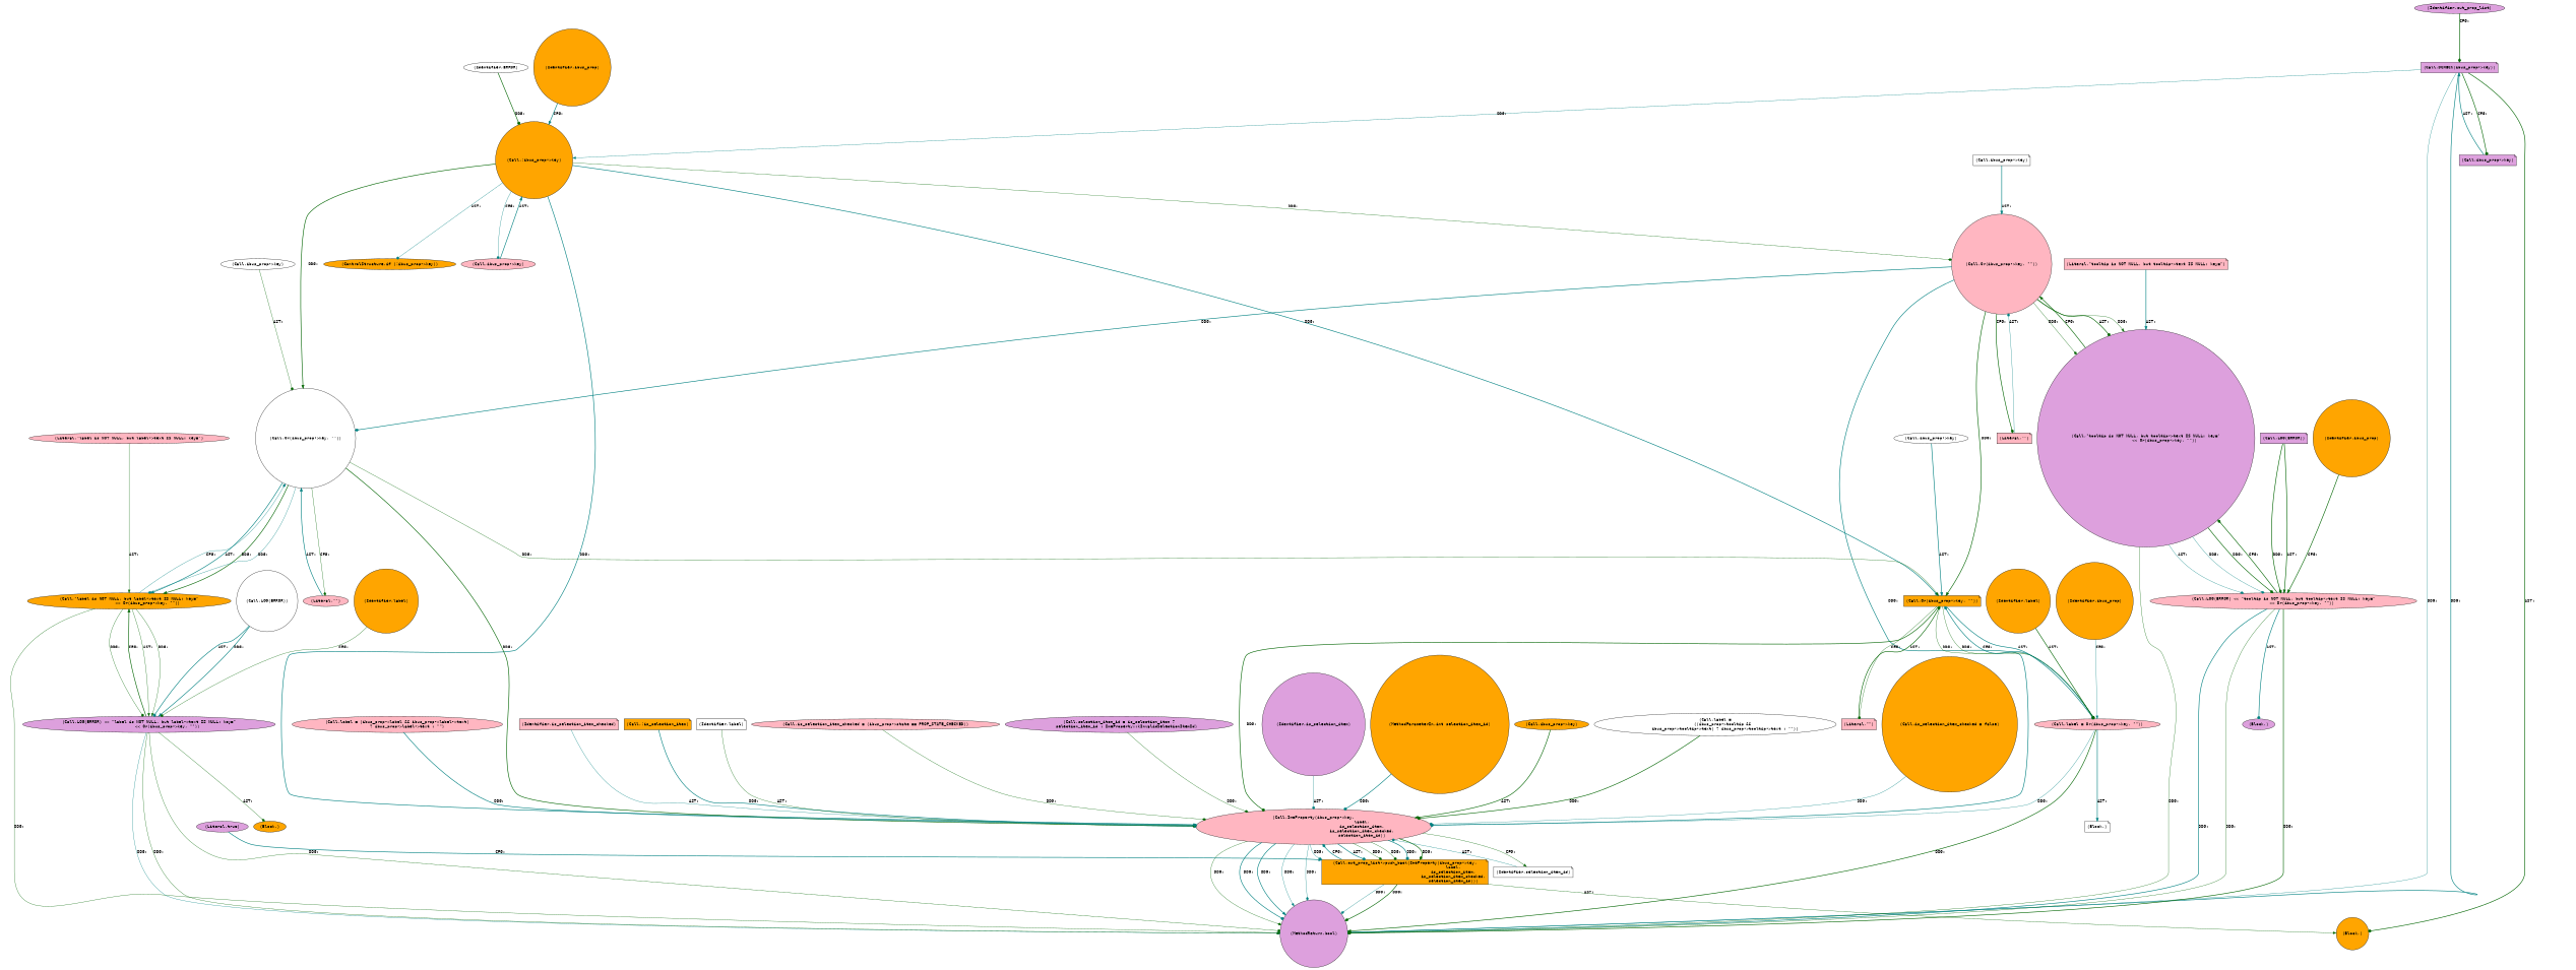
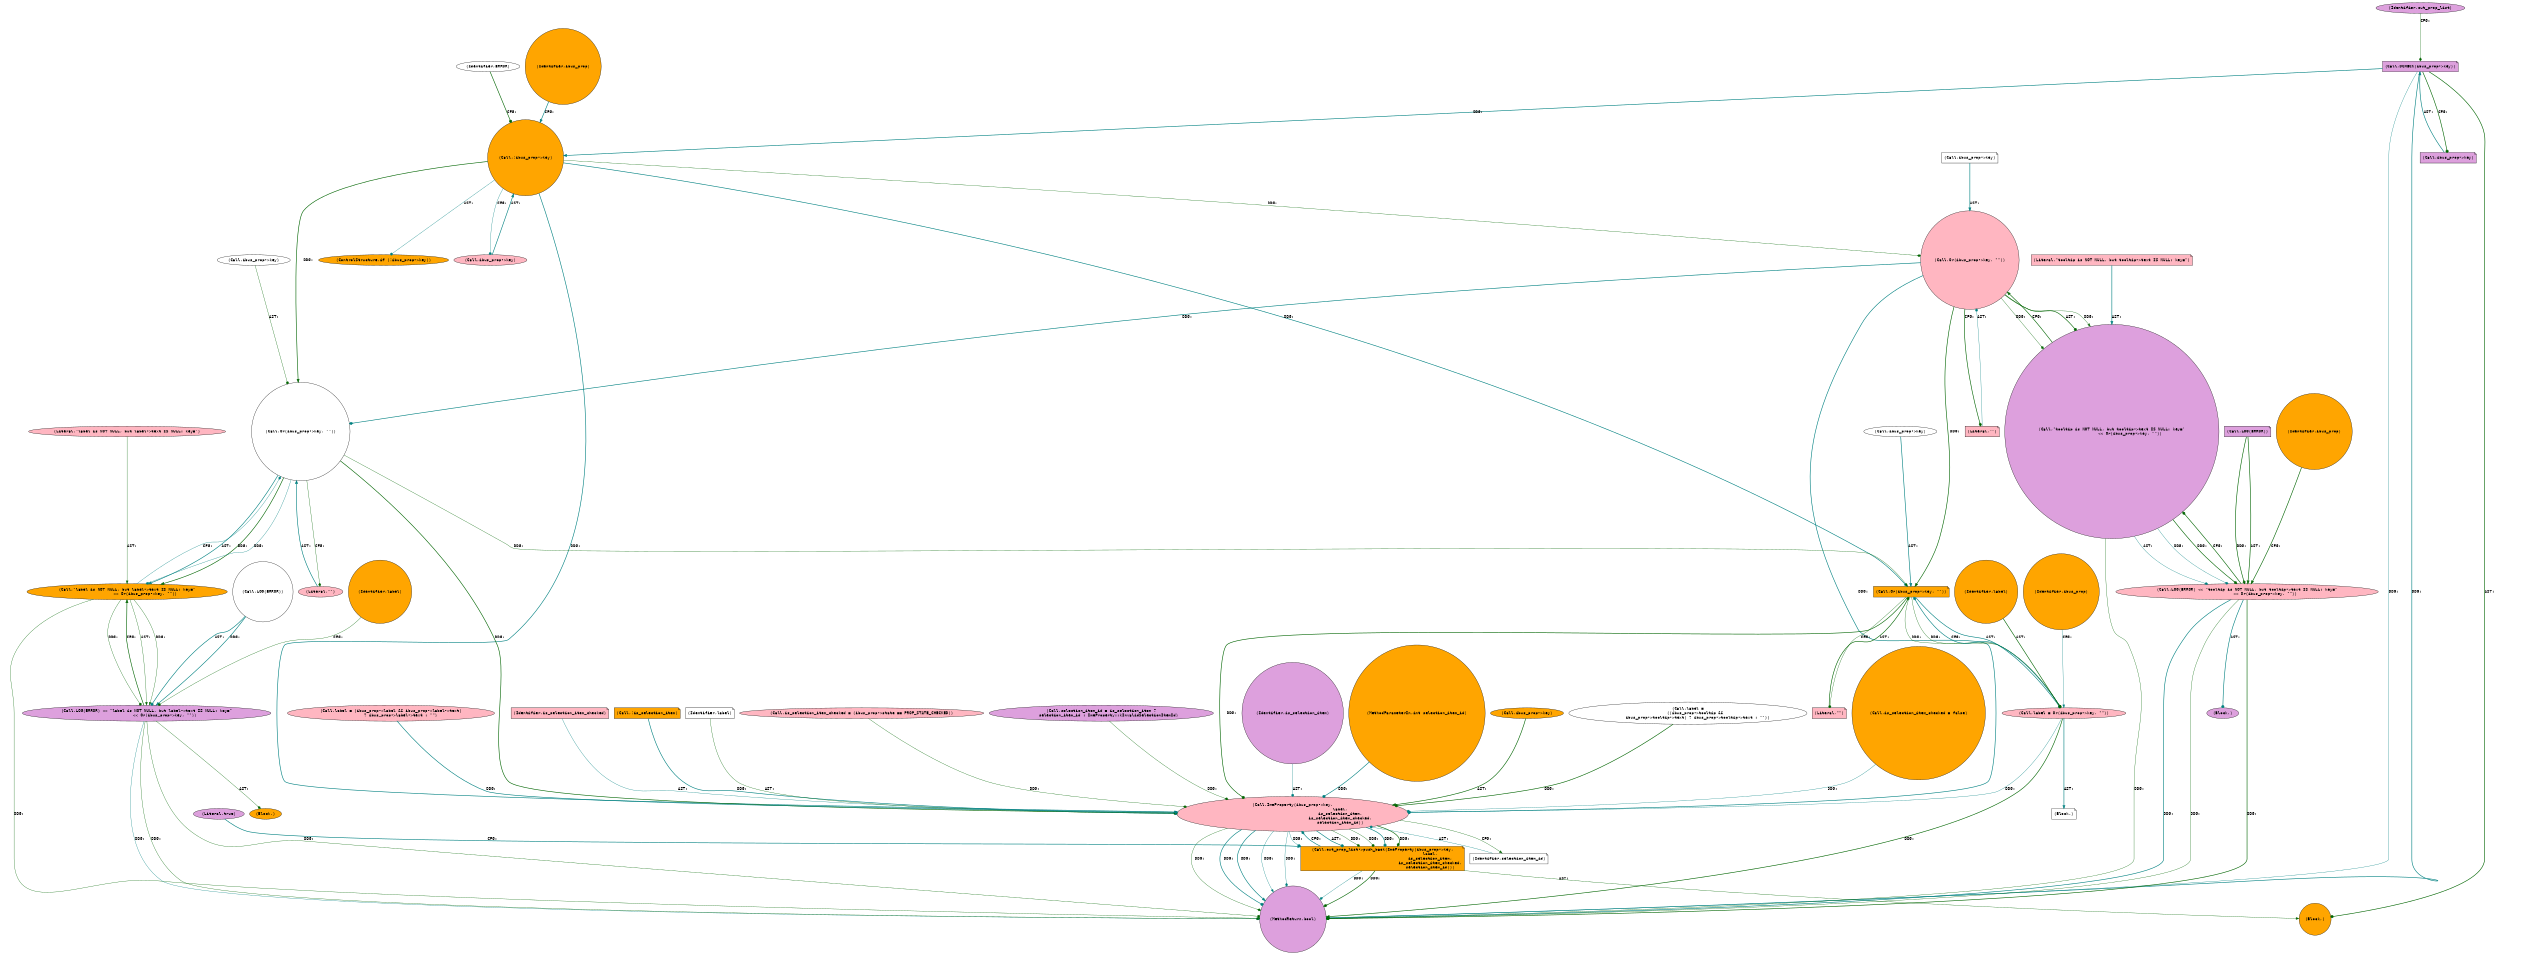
  digraph {
    fontname="DejaVu Sans Mono"
    node [fillcolor=orange fontname="DejaVu Sans Mono" shape=ellipse style=filled]
    edge [arrowhead=normal color=darkgreen fontname="DejaVu Sans Mono" style=bold]
    n1 [fillcolor=plum label="(Call,DCHECK(ibus_prop->key))" shape=note]
    n2 [label="(Call,!ibus_prop->key)" shape=circle]
    n3 [fillcolor=plum label="(Call,ibus_prop->key)" shape=note]
    n4 [label="(Block,)" shape=circle]
    n5 [fillcolor=plum label="(MethodReturn,bool)" shape=circle]
    n6 [fillcolor=lightpink label="(Call,Or(ibus_prop->key, \"\"))" shape=circle]
    n7 [fillcolor=white label="(Call,Or(ibus_prop->key, \"\"))" shape=circle]
    n8 [label="(Call,Or(ibus_prop->key, \"\"))" shape=note]
    n9 [fillcolor=lightpink label="(Call,ImeProperty(ibus_prop->key,\n                                       label,\n                                       is_selection_item,\n                                       is_selection_item_checked,\n                                       selection_item_id))"]
    n10 [label="(ControlStructure,if (!ibus_prop->key))"]
    n11 [fillcolor=lightpink label="(Call,ibus_prop->key)"]
    n12 [fillcolor=plum label="(Call,\"tooltip is NOT NULL, but tooltip->text IS NULL: key=\"\n               << Or(ibus_prop->key, \"\"))" shape=circle]
    n13 [fillcolor=lightpink label="(Literal,\"\")" shape=note]
    n14 [label="(Call,\"label is NOT NULL, but label->text IS NULL: key=\"\n               << Or(ibus_prop->key, \"\"))"]
    n15 [fillcolor=lightpink label="(Literal,\"\")"]
    n16 [fillcolor=lightpink label="(Call,label = Or(ibus_prop->key, \"\"))"]
    n17 [fillcolor=lightpink label="(Literal,\"\")" shape=note]
    n18 [label="(Call,out_prop_list->push_back(ImeProperty(ibus_prop->key,\n                                       label,\n                                       is_selection_item,\n                                       is_selection_item_checked,\n                                       selection_item_id)))" shape=note]
    n19 [fillcolor=white label="(Identifier,selection_item_id)" shape=note]
    n20 [fillcolor=lightpink label="(Call,LOG(ERROR) << \"tooltip is NOT NULL, but tooltip->text IS NULL: key=\"\n               << Or(ibus_prop->key, \"\"))"]
    n21 [fillcolor=plum label="(Block,)"]
    n22 [fillcolor=plum label="(Call,LOG(ERROR) << \"label is NOT NULL, but label->text IS NULL: key=\"\n               << Or(ibus_prop->key, \"\"))"]
    n23 [label="(Block,)"]
    n24 [fillcolor=white label="(Block,)" shape=note]
    n25 [fillcolor=plum label="(Literal,true)"]
    n26 [fillcolor=plum label="(Call,LOG(ERROR))" shape=note]
    n27 [fillcolor=lightpink label="(Identifier,is_selection_item_checked)" shape=note]
    n28 [fillcolor=lightpink label="(Literal,\"tooltip is NOT NULL, but tooltip->text IS NULL: key=\")" shape=note]
    n29 [label="(Identifier,label)" shape=circle]
    n30 [fillcolor=white label="(Call,LOG(ERROR))" shape=circle]
    n31 [fillcolor=white label="(Call,ibus_prop->key)"]
    n32 [label="(Call,!is_selection_item)" shape=note]
    n33 [label="(Identifier,ibus_prop)" shape=circle]
    n34 [fillcolor=white label="(Call,ibus_prop->key)"]
    n35 [fillcolor=white label="(Call,ibus_prop->key)" shape=note]
    n36 [fillcolor=white label="(Identifier,label)" shape=note]
    n37 [label="(Identifier,ibus_prop)" shape=circle]
    n38 [fillcolor=lightpink label="(Call,is_selection_item_checked = (ibus_prop->state == PROP_STATE_CHECKED))"]
    n39 [fillcolor=plum label="(Call,selection_item_id = is_selection_item ?\n      selection_item_id : ImeProperty::kInvalidSelectionItemId)"]
    n40 [fillcolor=plum label="(Identifier,out_prop_list)"]
    n41 [fillcolor=lightpink label="(Literal,\"label is NOT NULL, but label->text IS NULL: key=\")"]
    n42 [fillcolor=plum label="(Identifier,is_selection_item)" shape=circle]
    n43 [label="(MethodParameterIn,int selection_item_id)" shape=circle]
    n44 [fillcolor=white label="(Identifier,ERROR)"]
    n45 [label="(Call,ibus_prop->key)"]
    n46 [label="(Identifier,ibus_prop)" shape=circle]
    n47 [fillcolor=white label="(Call,label =\n      ((ibus_prop->tooltip &&\n        ibus_prop->tooltip->text) ? ibus_prop->tooltip->text : \"\"))"]
    n48 [label="(Identifier,label)" shape=circle]
    n49 [label="(Call,is_selection_item_checked = false)" shape=circle]
    n50 [fillcolor=lightpink label="(Call,label = (ibus_prop->label && ibus_prop->label->text)\n        ? ibus_prop->label->text : \"\")"]
-   n1 -> n2 [color=teal label="DDG: " style=solid]
+   n1 -> n2 [color=teal label="DDG: "]
    n1 -> n3 [arrowhead=dot label="CFG: "]
    n1 -> n4 [arrowhead=dot label="AST: "]
    n1 -> n5 [arrowhead=dot color=teal label="DDG: " style=solid]
    n1 -> n5 [arrowhead=diamond color=teal label="DDG: "]
    n2 -> n6 [arrowhead=diamond label="DDG: " style=solid]
    n2 -> n7 [label="DDG: "]
    n2 -> n8 [color=teal label="DDG: "]
    n2 -> n9 [color=teal label="DDG: "]
    n2 -> n10 [arrowhead=dot color=teal label="AST: " style=solid]
    n2 -> n11 [arrowhead=dot color=teal label="CFG: " style=solid]
    n3 -> n1 [color=teal label="AST: "]
    n6 -> n7 [arrowhead=diamond color=teal label="DDG: "]
    n6 -> n8 [label="DDG: "]
    n6 -> n9 [arrowhead=dot color=teal label="DDG: "]
    n6 -> n12 [arrowhead=dot label="AST: "]
    n6 -> n12 [label="DDG: " style=solid]
    n6 -> n12 [arrowhead=diamond label="DDG: " style=solid]
    n6 -> n13 [arrowhead=diamond label="CFG: "]
    n7 -> n8 [label="DDG: " style=solid]
    n7 -> n9 [arrowhead=diamond label="DDG: "]
    n7 -> n14 [color=teal label="AST: "]
    n7 -> n14 [label="DDG: "]
    n7 -> n14 [arrowhead=diamond color=teal label="DDG: " style=solid]
    n7 -> n15 [arrowhead=diamond label="CFG: " style=solid]
    n8 -> n9 [arrowhead=dot label="DDG: "]
    n8 -> n16 [arrowhead=dot color=teal label="AST: "]
    n8 -> n16 [arrowhead=diamond label="DDG: " style=solid]
    n8 -> n16 [arrowhead=diamond label="DDG: " style=solid]
    n8 -> n17 [arrowhead=dot label="CFG: " style=solid]
    n9 -> n5 [color=teal label="DDG: "]
    n9 -> n5 [color=teal label="DDG: " style=solid]
    n9 -> n5 [arrowhead=diamond color=teal label="DDG: " style=solid]
    n9 -> n5 [arrowhead=diamond label="DDG: " style=solid]
    n9 -> n5 [arrowhead=dot color=teal label="DDG: "]
    n9 -> n18 [arrowhead=dot color=teal label="AST: "]
    n9 -> n18 [arrowhead=diamond label="DDG: " style=solid]
    n9 -> n18 [arrowhead=dot label="DDG: " style=solid]
    n9 -> n18 [arrowhead=dot color=teal label="DDG: "]
    n9 -> n18 [arrowhead=diamond label="DDG: "]
    n9 -> n18 [arrowhead=diamond color=teal label="DDG: " style=solid]
    n9 -> n19 [label="CFG: " style=solid]
    n11 -> n2 [color=teal label="AST: "]
    n12 -> n5 [arrowhead=dot label="DDG: " style=solid]
    n12 -> n6 [label="CFG: "]
    n12 -> n20 [arrowhead=diamond color=teal label="AST: " style=solid]
    n12 -> n20 [arrowhead=diamond color=teal label="DDG: " style=solid]
    n12 -> n20 [arrowhead=diamond label="DDG: "]
    n13 -> n6 [arrowhead=dot color=teal label="AST: " style=solid]
    n14 -> n5 [arrowhead=dot label="DDG: " style=solid]
    n14 -> n7 [arrowhead=diamond color=teal label="CFG: " style=solid]
    n14 -> n22 [label="AST: " style=solid]
    n14 -> n22 [label="DDG: " style=solid]
    n14 -> n22 [arrowhead=dot label="DDG: " style=solid]
    n15 -> n7 [color=teal label="AST: "]
    n16 -> n5 [label="DDG: "]
    n16 -> n8 [arrowhead=diamond color=teal label="CFG: "]
    n16 -> n9 [arrowhead=dot color=teal label="DDG: " style=solid]
    n16 -> n24 [color=teal label="AST: "]
    n17 -> n8 [arrowhead=diamond label="AST: "]
    n18 -> n4 [label="AST: " style=solid]
    n18 -> n5 [arrowhead=diamond color=teal label="DDG: " style=solid]
    n18 -> n5 [arrowhead=diamond label="DDG: "]
    n18 -> n9 [arrowhead=diamond color=teal label="CFG: "]
    n19 -> n9 [arrowhead=dot color=teal label="AST: " style=solid]
    n20 -> n5 [arrowhead=dot color=teal label="DDG: "]
    n20 -> n5 [arrowhead=dot label="DDG: " style=solid]
    n20 -> n5 [arrowhead=diamond label="DDG: "]
    n20 -> n12 [arrowhead=diamond label="CFG: "]
    n20 -> n21 [arrowhead=dot color=teal label="AST: "]
    n22 -> n5 [arrowhead=diamond color=teal label="DDG: " style=solid]
    n22 -> n5 [label="DDG: " style=solid]
    n22 -> n5 [arrowhead=dot label="DDG: " style=solid]
    n22 -> n14 [label="CFG: "]
    n22 -> n23 [arrowhead=diamond label="AST: " style=solid]
    n25 -> n18 [color=teal label="CFG: "]
    n26 -> n20 [label="AST: "]
    n26 -> n20 [arrowhead=diamond label="DDG: "]
    n27 -> n9 [arrowhead=dot color=teal label="AST: " style=solid]
    n28 -> n12 [color=teal label="AST: "]
    n29 -> n16 [arrowhead=dot label="AST: "]
    n30 -> n22 [arrowhead=dot color=teal label="AST: "]
    n30 -> n22 [color=teal label="DDG: "]
    n31 -> n8 [color=teal label="AST: "]
    n32 -> n9 [arrowhead=dot color=teal label="DDG: "]
    n33 -> n16 [color=teal label="CFG: " style=solid]
    n34 -> n7 [arrowhead=dot label="AST: " style=solid]
    n35 -> n6 [color=teal label="AST: "]
    n36 -> n9 [label="AST: " style=solid]
    n37 -> n20 [label="CFG: "]
    n38 -> n9 [arrowhead=diamond label="DDG: " style=solid]
    n39 -> n9 [arrowhead=diamond label="DDG: " style=solid]
-   n40 -> n1 [arrowhead=diamond label="CFG: "]
+   n40 -> n1 [arrowhead=diamond label="CFG: " style=solid]
    n41 -> n14 [label="AST: " style=solid]
    n42 -> n9 [arrowhead=dot color=teal label="AST: " style=solid]
    n43 -> n9 [arrowhead=dot color=teal label="DDG: "]
-   n44 -> n2 [arrowhead=dot label="DDG: "]
+   n44 -> n2 [arrowhead=dot label="CFG: "]
    n45 -> n9 [label="AST: "]
    n46 -> n2 [color=teal label="CFG: "]
    n47 -> n9 [arrowhead=dot label="DDG: "]
    n48 -> n22 [arrowhead=dot label="CFG: " style=solid]
    n49 -> n9 [arrowhead=dot color=teal label="DDG: " style=solid]
    n50 -> n9 [arrowhead=diamond color=teal label="DDG: "]
  }
